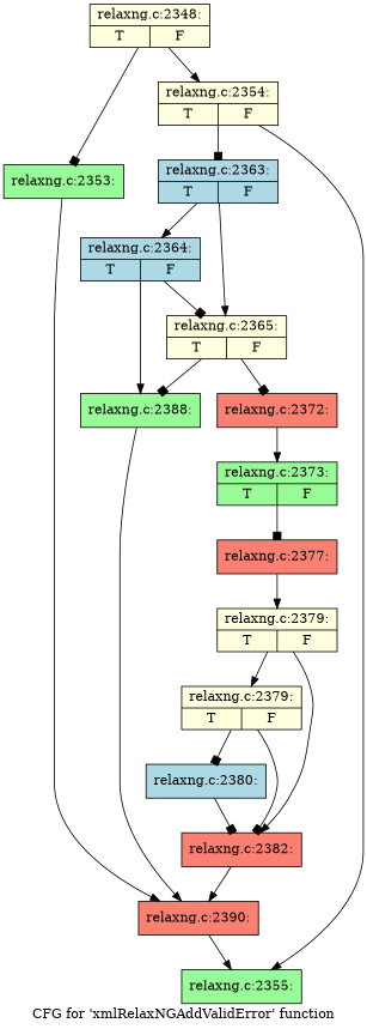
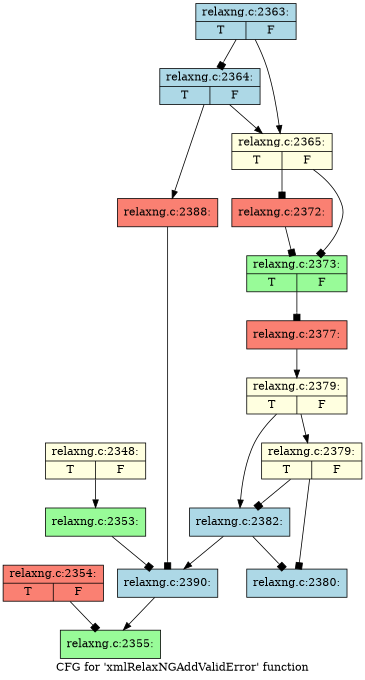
  digraph {
    label="CFG for 'xmlRelaxNGAddValidError' function"
    node [fillcolor=lightyellow shape=record style=filled]
    edge [arrowhead=box]
    n1 [label="{relaxng.c:2348:|{<s0>T|<s1>F}}"]
    n2 [fillcolor=palegreen label="{relaxng.c:2353:}"]
-   n3 [label="{relaxng.c:2354:|{<s0>T|<s1>F}}"]
-   n4 [fillcolor=salmon label="{relaxng.c:2390:}"]
+   n3 [fillcolor=salmon label="{relaxng.c:2354:|{<s0>T|<s1>F}}"]
+   n4 [fillcolor=lightblue label="{relaxng.c:2390:}"]
    n5 [fillcolor=palegreen label="{relaxng.c:2355:}"]
    n6 [fillcolor=lightblue label="{relaxng.c:2363:|{<s0>T|<s1>F}}"]
    n7 [label="{relaxng.c:2365:|{<s0>T|<s1>F}}"]
    n8 [fillcolor=lightblue label="{relaxng.c:2364:|{<s0>T|<s1>F}}"]
    n9 [fillcolor=salmon label="{relaxng.c:2372:}"]
    n10 [fillcolor=palegreen label="{relaxng.c:2373:|{<s0>T|<s1>F}}"]
-   n11 [fillcolor=palegreen label="{relaxng.c:2388:}"]
+   n11 [fillcolor=salmon label="{relaxng.c:2388:}"]
    n12 [fillcolor=salmon label="{relaxng.c:2377:}"]
    n13 [label="{relaxng.c:2379:|{<s0>T|<s1>F}}"]
    n14 [label="{relaxng.c:2379:|{<s0>T|<s1>F}}"]
-   n15 [fillcolor=salmon label="{relaxng.c:2382:}"]
+   n15 [fillcolor=lightblue label="{relaxng.c:2382:}"]
    n16 [fillcolor=lightblue label="{relaxng.c:2380:}"]
-   n1 -> n2
-   n1 -> n3 [arrowhead=normal]
-   n2 -> n4 [arrowhead=normal]
-   n3 -> n5 [arrowhead=normal]
-   n3 -> n6
+   n1 -> n2 [arrowhead=normal]
+   n2 -> n4
+   n3 -> n5
    n4 -> n5 [arrowhead=normal]
    n6 -> n7 [arrowhead=normal]
-   n6 -> n8 [arrowhead=normal]
+   n6 -> n8
    n7 -> n9
-   n7 -> n11
-   n8 -> n7
+   n7 -> n10
+   n8 -> n7 [arrowhead=normal]
    n8 -> n11 [arrowhead=normal]
-   n9 -> n10 [arrowhead=normal]
+   n9 -> n10
    n10 -> n12
-   n11 -> n4 [arrowhead=normal]
+   n11 -> n4
    n12 -> n13 [arrowhead=normal]
    n13 -> n14 [arrowhead=normal]
    n13 -> n15 [arrowhead=normal]
    n14 -> n15
    n14 -> n16
    n15 -> n4 [arrowhead=normal]
-   n16 -> n15
+   n15 -> n16
  }
